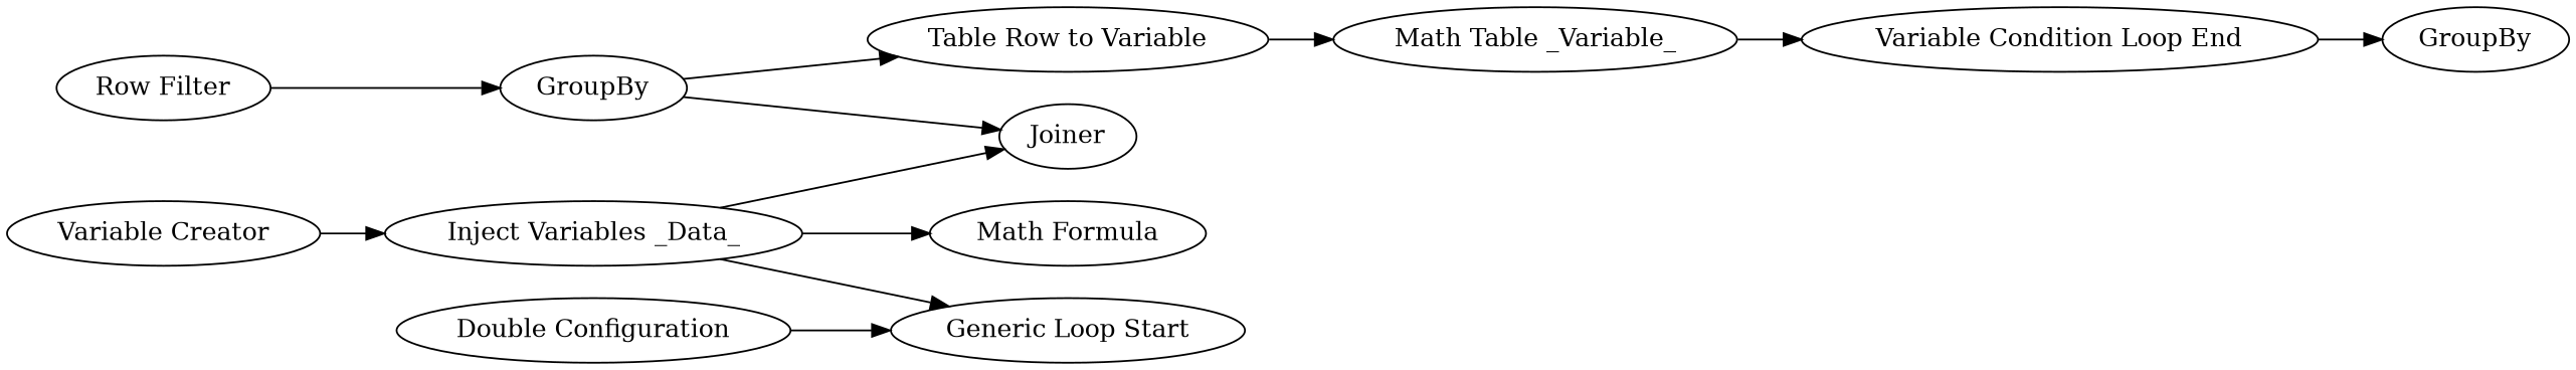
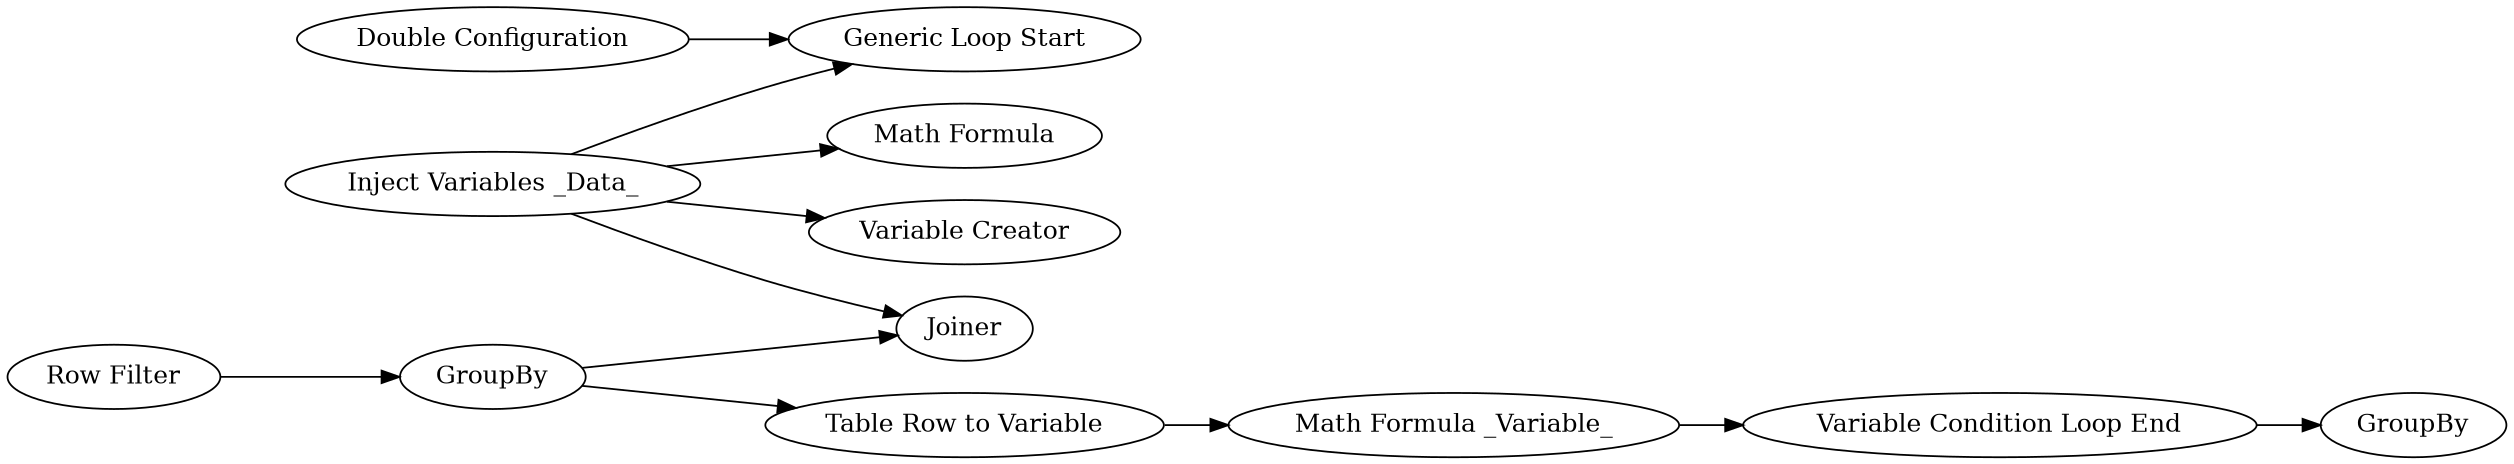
  digraph {
    rankdir=LR
    n1 [label="Double Configuration"]
    n2 [label="Generic Loop Start"]
    n3 [label="Inject Variables _Data_"]
    n4 [label=Joiner]
    n5 [label="Math Formula"]
    n6 [label=GroupBy]
    n7 [label="Table Row to Variable"]
-   n8 [label="Math Table _Variable_"]
+   n8 [label="Math Formula _Variable_"]
    n9 [label="Variable Condition Loop End"]
    n10 [label=GroupBy]
    n11 [label="Variable Creator"]
    n12 [label="Row Filter"]
    n1 -> n2
    n3 -> n2
    n3 -> n4
    n3 -> n5
    n6 -> n4
    n6 -> n7
    n7 -> n8
    n8 -> n9
    n9 -> n10
-   n11 -> n3
+   n3 -> n11
    n12 -> n6
  }
